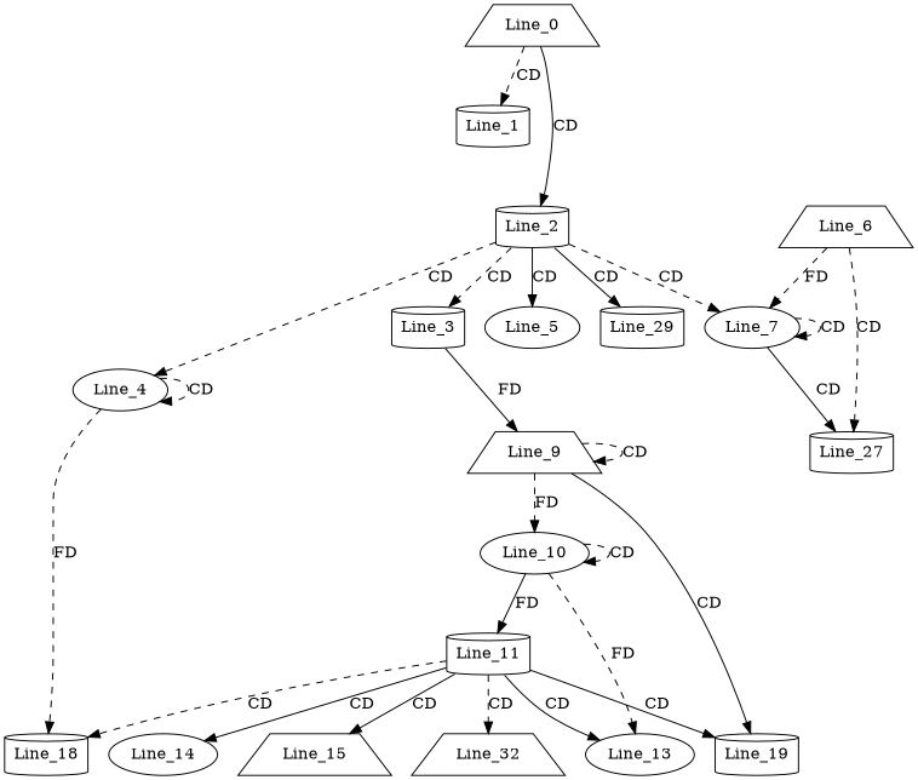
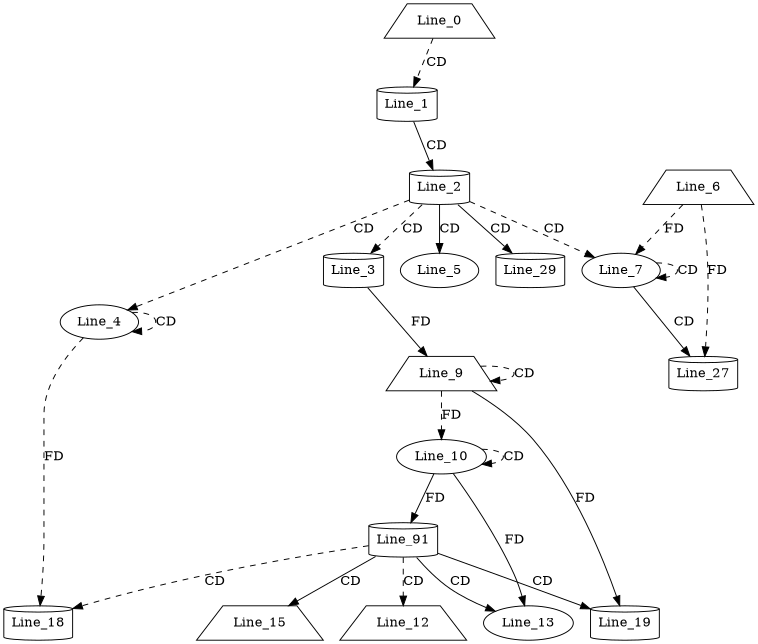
  digraph {
    node [shape=cylinder]
    edge [style=dashed]
    Line_0 [shape=trapezium]
    Line_1
    Line_2
    Line_3
    Line_4 [shape=ellipse]
    Line_5 [shape=ellipse]
    Line_7 [shape=ellipse]
    Line_29
    Line_9 [shape=trapezium]
    n10 [label=Line_18]
    Line_6 [shape=trapezium]
    Line_27
    Line_10 [shape=ellipse]
    Line_19
-   Line_11
+   Line_11 [label=Line_91]
    Line_13 [shape=ellipse]
-   Line_12 [shape=trapezium label=Line_32]
-   Line_14 [shape=ellipse]
+   Line_12 [shape=trapezium]
    Line_15 [shape=trapezium]
    Line_0 -> Line_1 [label=CD]
-   Line_0 -> Line_2 [label=CD style=solid]
+   Line_1 -> Line_2 [label=CD style=solid]
    Line_2 -> Line_3 [label=CD]
    Line_2 -> Line_4 [label=CD]
    Line_2 -> Line_5 [label=CD style=solid]
    Line_2 -> Line_7 [label=CD]
    Line_2 -> Line_29 [label=CD style=solid]
    Line_3 -> Line_9 [label=FD style=solid]
    Line_4 -> Line_4 [label=CD]
    Line_4 -> n10 [label=FD]
    Line_7 -> Line_7 [label=CD]
    Line_7 -> Line_27 [label=CD style=solid]
    Line_9 -> Line_9 [label=CD]
    Line_9 -> Line_10 [label=FD]
-   Line_9 -> Line_19 [label=CD style=solid]
+   Line_9 -> Line_19 [label=FD style=solid]
    Line_6 -> Line_7 [label=FD]
-   Line_6 -> Line_27 [label=CD]
+   Line_6 -> Line_27 [label=FD]
    Line_10 -> Line_10 [label=CD]
    Line_10 -> Line_11 [label=FD style=solid]
-   Line_10 -> Line_13 [label=FD]
+   Line_10 -> Line_13 [label=FD style=solid]
    Line_11 -> n10 [label=CD]
    Line_11 -> Line_19 [label=CD style=solid]
    Line_11 -> Line_13 [label=CD style=solid]
    Line_11 -> Line_12 [label=CD]
-   Line_11 -> Line_14 [label=CD style=solid]
    Line_11 -> Line_15 [label=CD style=solid]
  }
